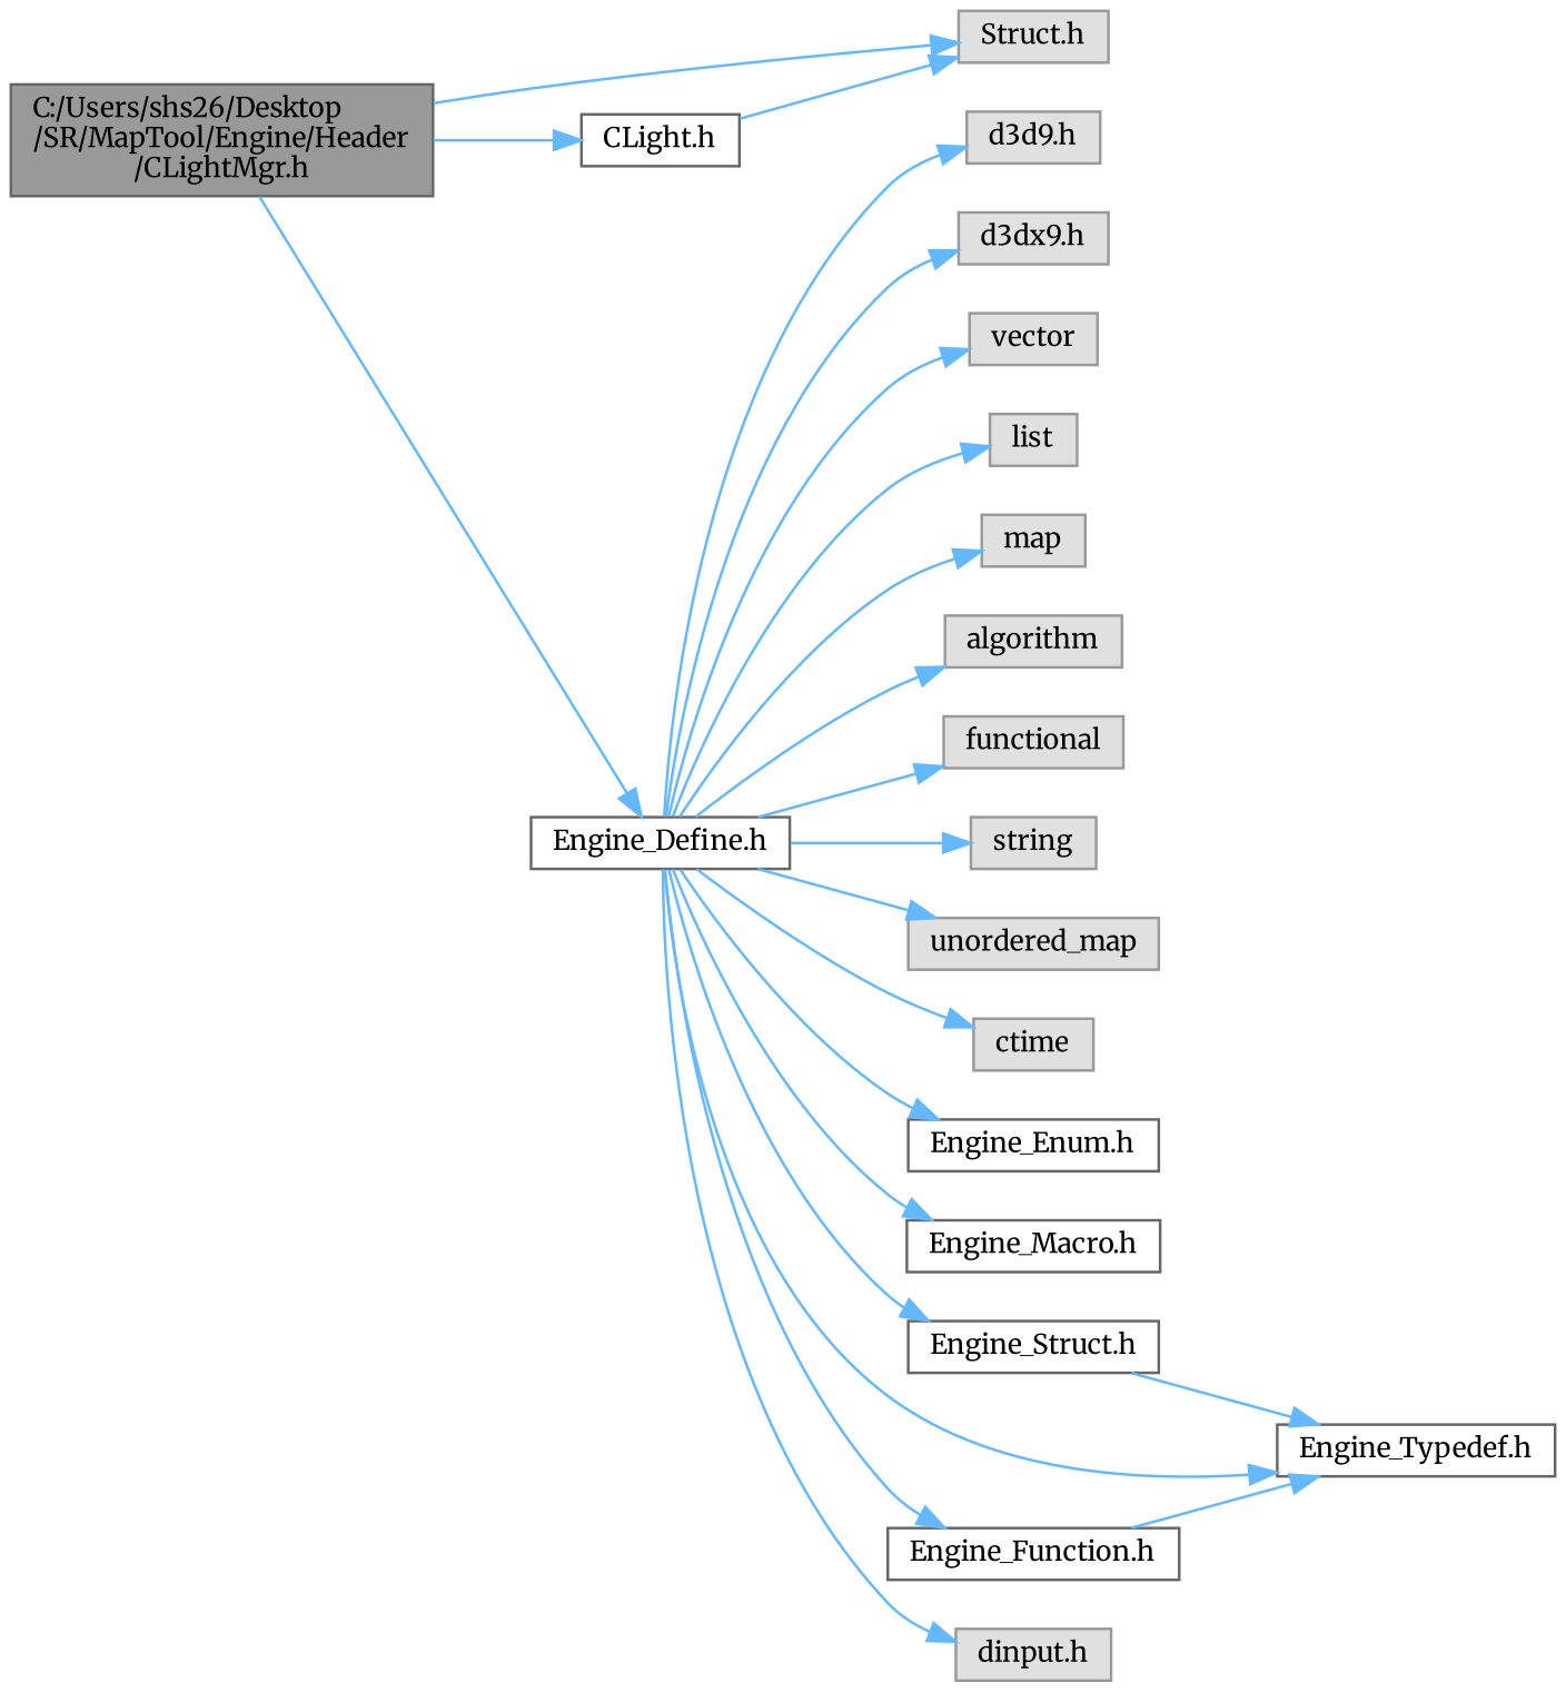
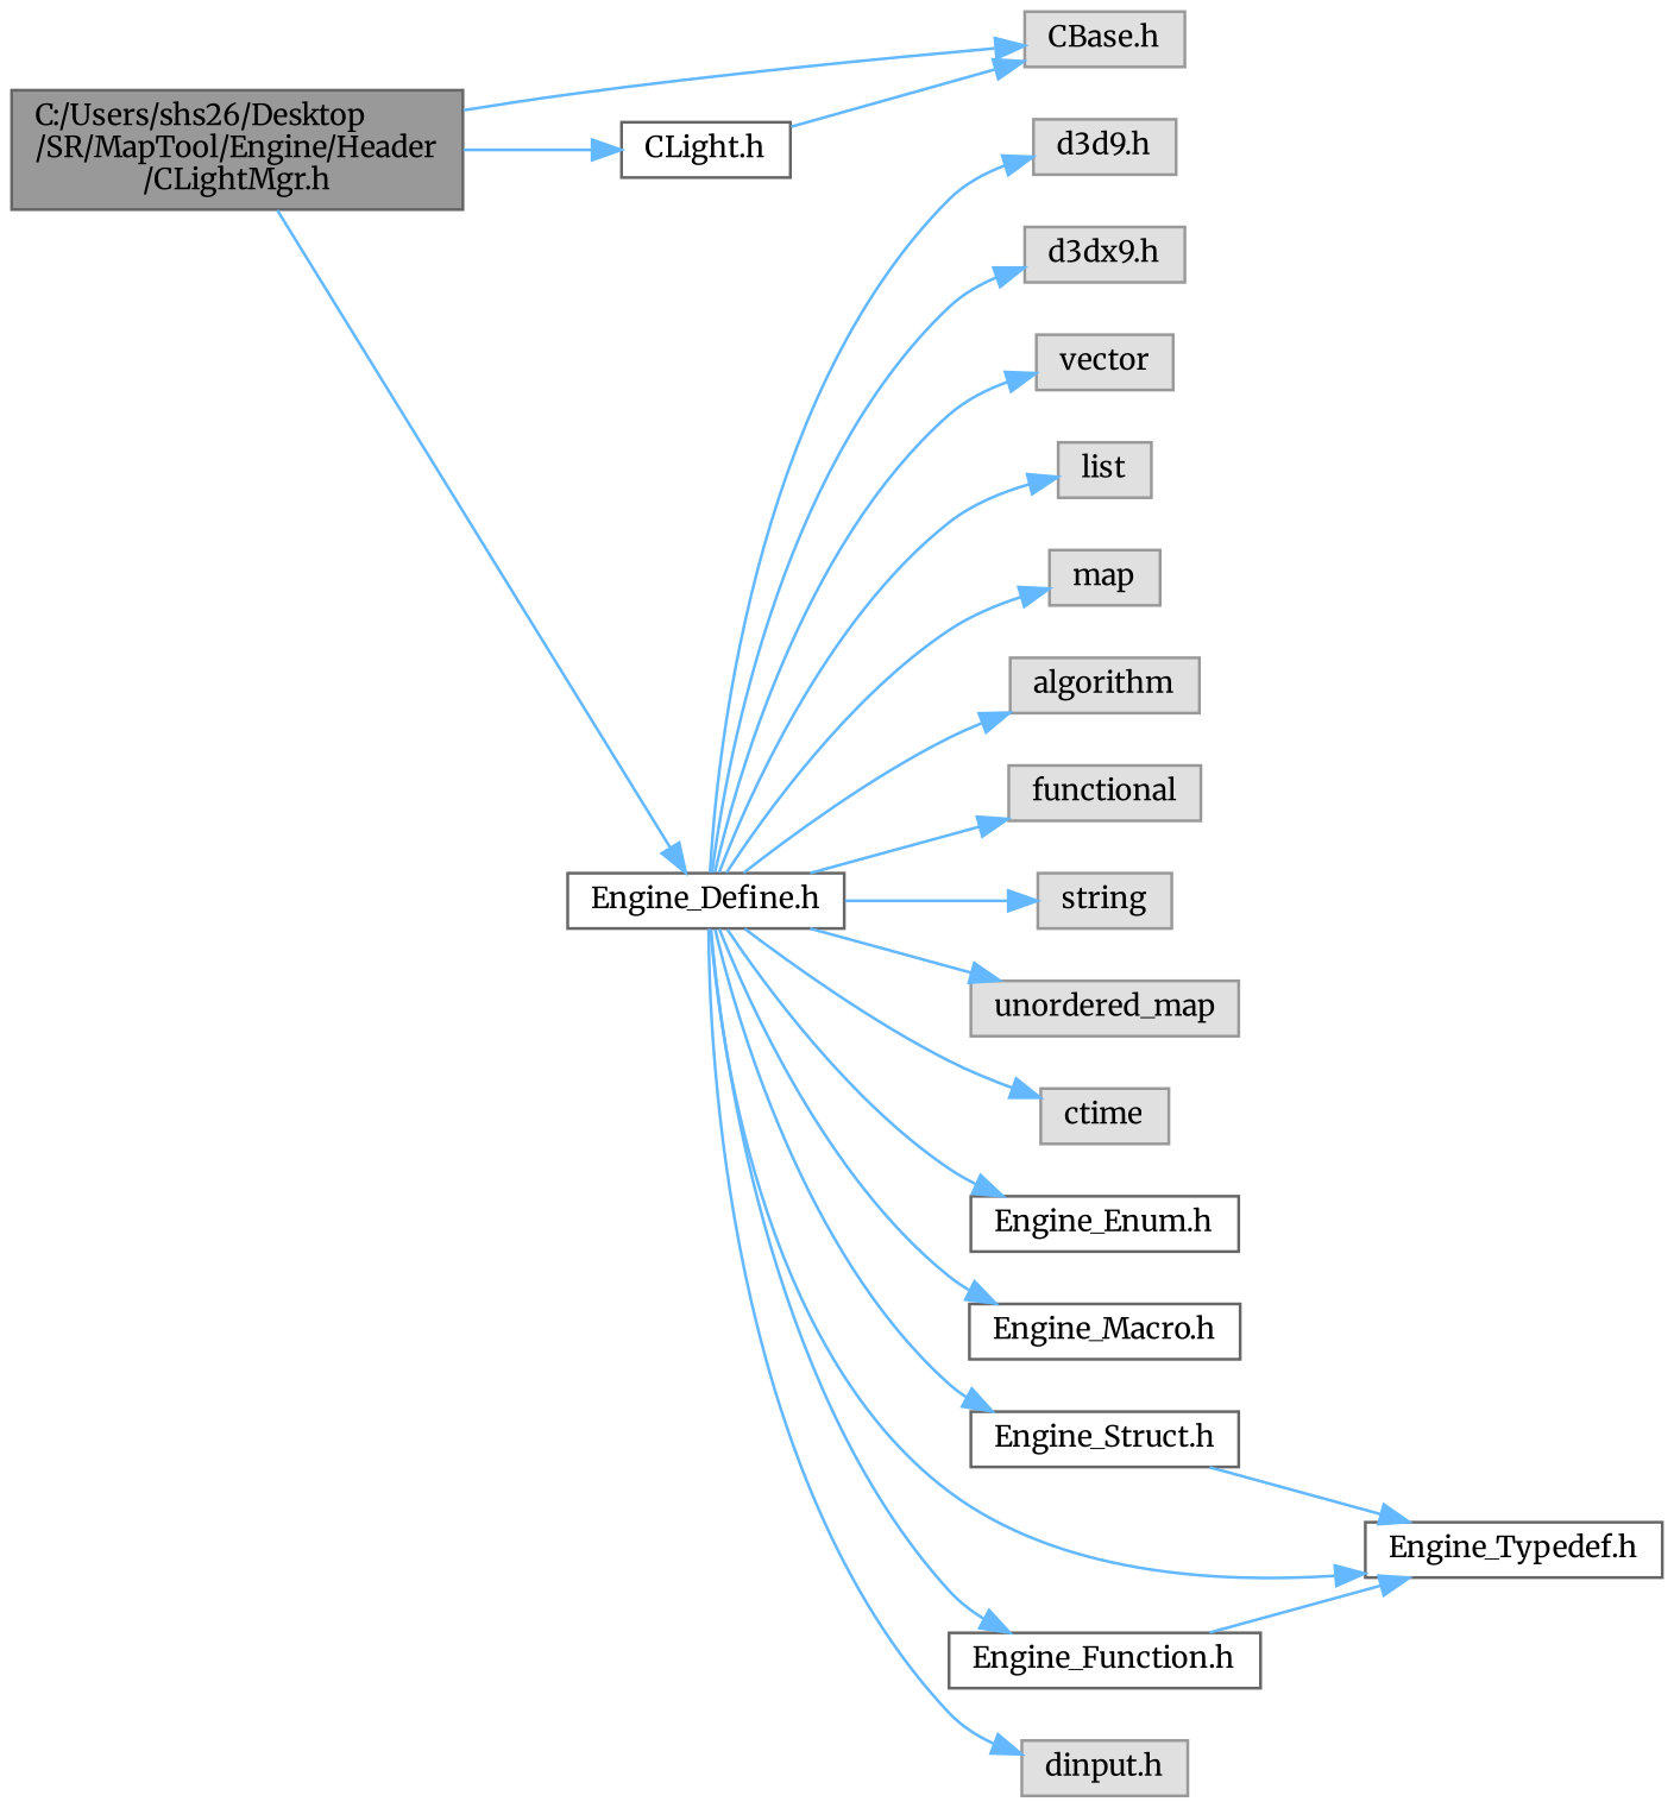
  digraph {
    fontname=Merriweather
    rankdir=LR
    node [color=grey60 fillcolor="#E0E0E0" fontname=Merriweather fontsize=10 shape=box style=filled]
    edge [color=steelblue1 fontname=Merriweather fontsize=10 labelfontname=Helvetica labelfontsize=10 style=solid]
    n1 [color=gray40 fillcolor=grey60 fontcolor=black height=0.2 label="C:/Users/shs26/Desktop\l/SR/MapTool/Engine/Header\l/CLightMgr.h" width=0.4]
-   n2 [height=0.2 label="Struct.h" width=0.4]
+   n2 [height=0.2 label="CBase.h" width=0.4]
    n3 [color=grey40 fillcolor=white height=0.2 label="CLight.h" width=0.4]
    n4 [color=grey40 fillcolor=white height=0.2 label="Engine_Define.h" width=0.4]
    n5 [height=0.2 label="d3d9.h" width=0.4]
    n6 [height=0.2 label="d3dx9.h" width=0.4]
    n7 [height=0.2 label=vector width=0.4]
    n8 [height=0.2 label=list width=0.4]
    n9 [height=0.2 label=map width=0.4]
    n10 [height=0.2 label=algorithm width=0.4]
    n11 [height=0.2 label=functional width=0.4]
    n12 [height=0.2 label=string width=0.4]
    n13 [height=0.2 label=unordered_map width=0.4]
    n14 [height=0.2 label=ctime width=0.4]
    n15 [color=grey40 fillcolor=white height=0.2 label="Engine_Enum.h" width=0.4]
    n16 [color=grey40 fillcolor=white height=0.2 label="Engine_Macro.h" width=0.4]
    n17 [color=grey40 fillcolor=white height=0.2 label="Engine_Struct.h" width=0.4]
    n18 [color=grey40 fillcolor=white height=0.2 label="Engine_Typedef.h" width=0.4]
    n19 [color=grey40 fillcolor=white height=0.2 label="Engine_Function.h" width=0.4]
    n20 [height=0.2 label="dinput.h" width=0.4]
    n1 -> n2
    n1 -> n3
    n1 -> n4
    n3 -> n2
    n4 -> n5
    n4 -> n6
    n4 -> n7
    n4 -> n8
    n4 -> n9
    n4 -> n10
    n4 -> n11
    n4 -> n12
    n4 -> n13
    n4 -> n14
    n4 -> n15
    n4 -> n16
    n4 -> n17
    n4 -> n18
    n4 -> n19
    n4 -> n20
    n17 -> n18
    n19 -> n18
  }
